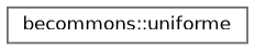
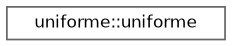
  digraph {
    rankdir=LR
-   n1 [color=grey40 fillcolor=white fontname=Helvetica fontsize=10 height=0.2 label="becommons::uniforme" shape=box style=filled width=0.4]
+   n1 [color=grey40 fillcolor=white fontname=Helvetica fontsize=10 height=0.2 label="uniforme::uniforme" shape=box style=filled width=0.4]
  }
